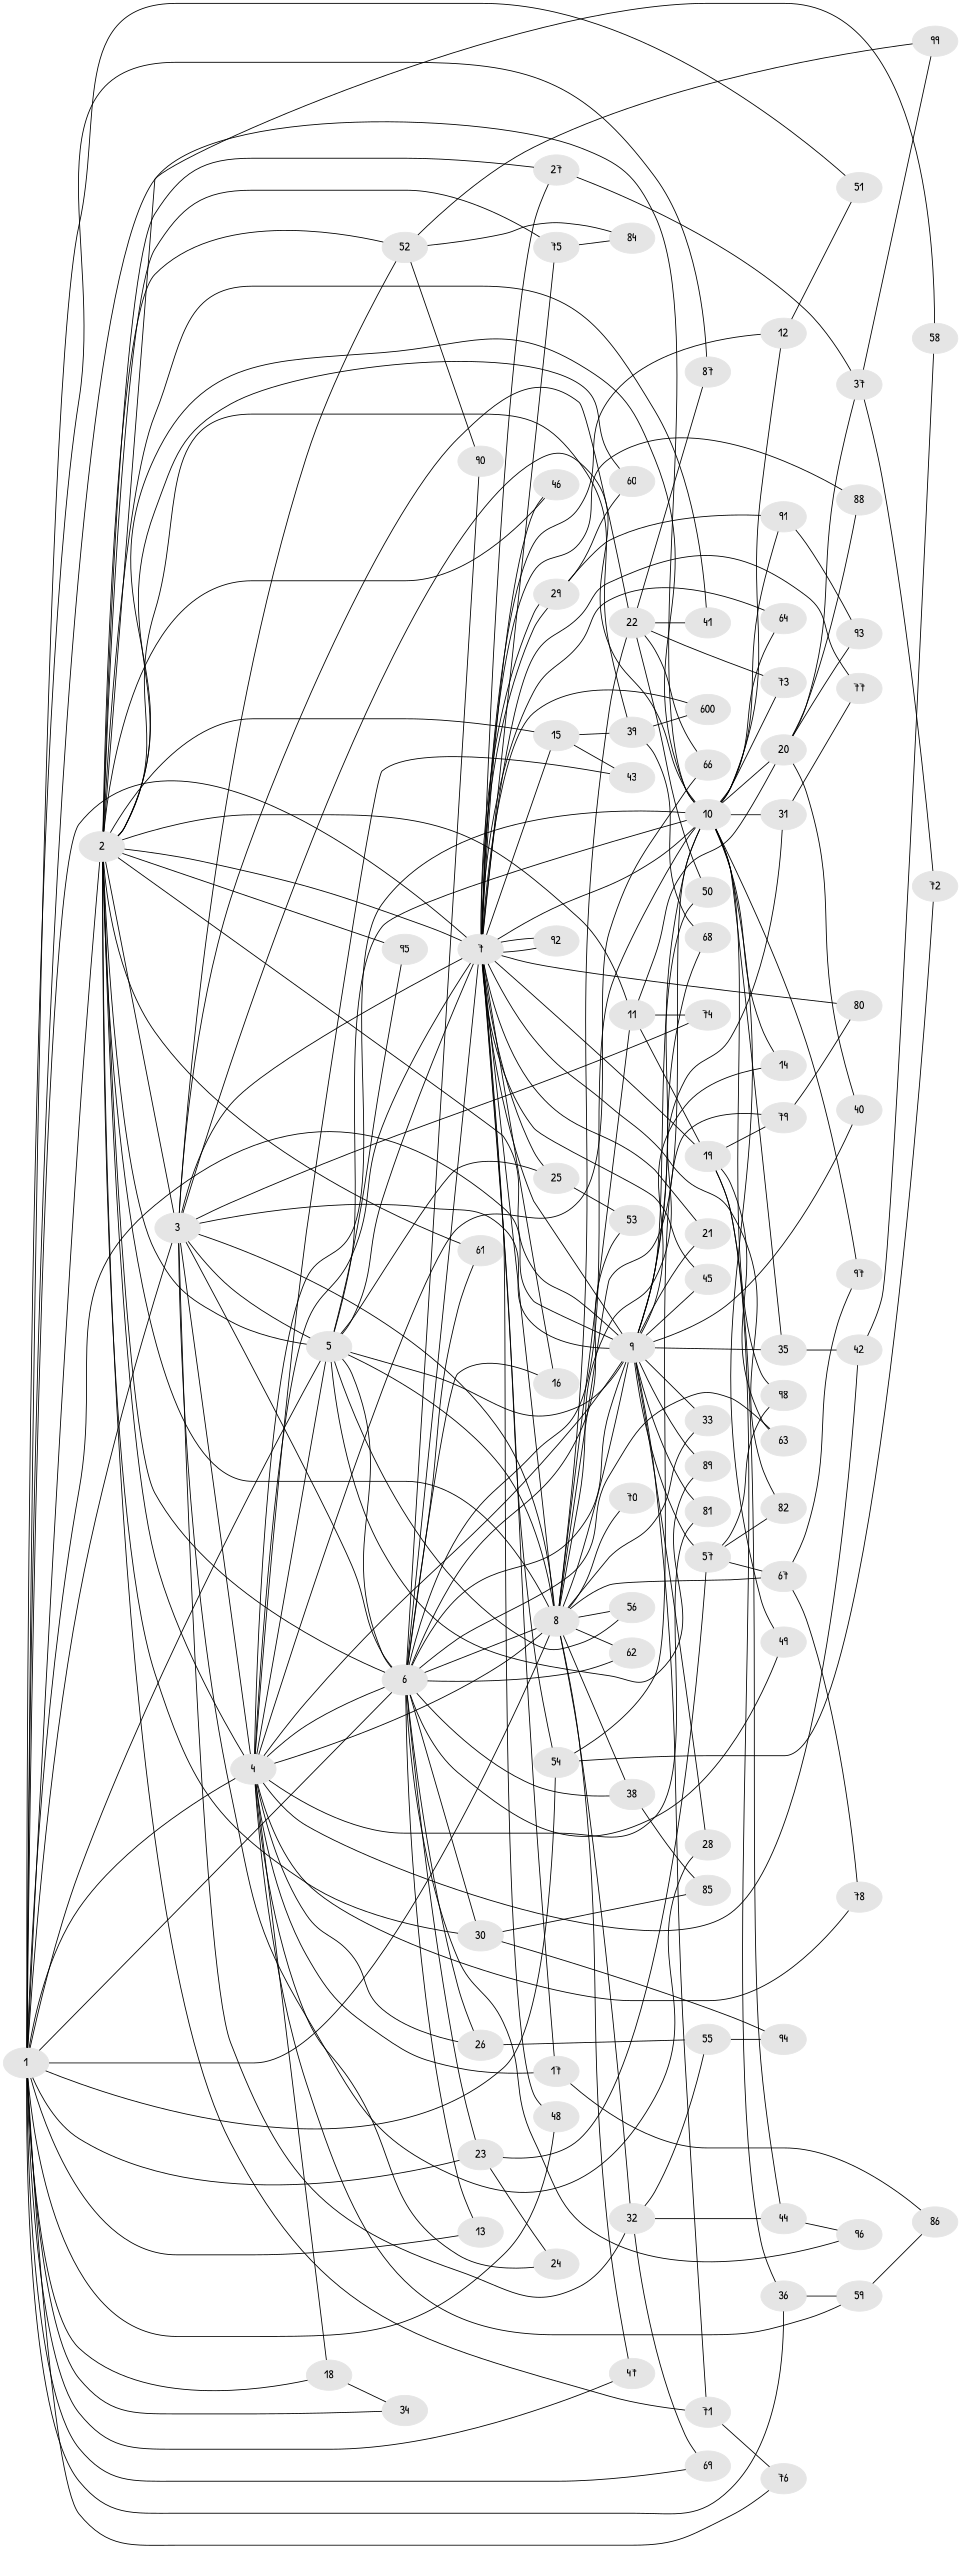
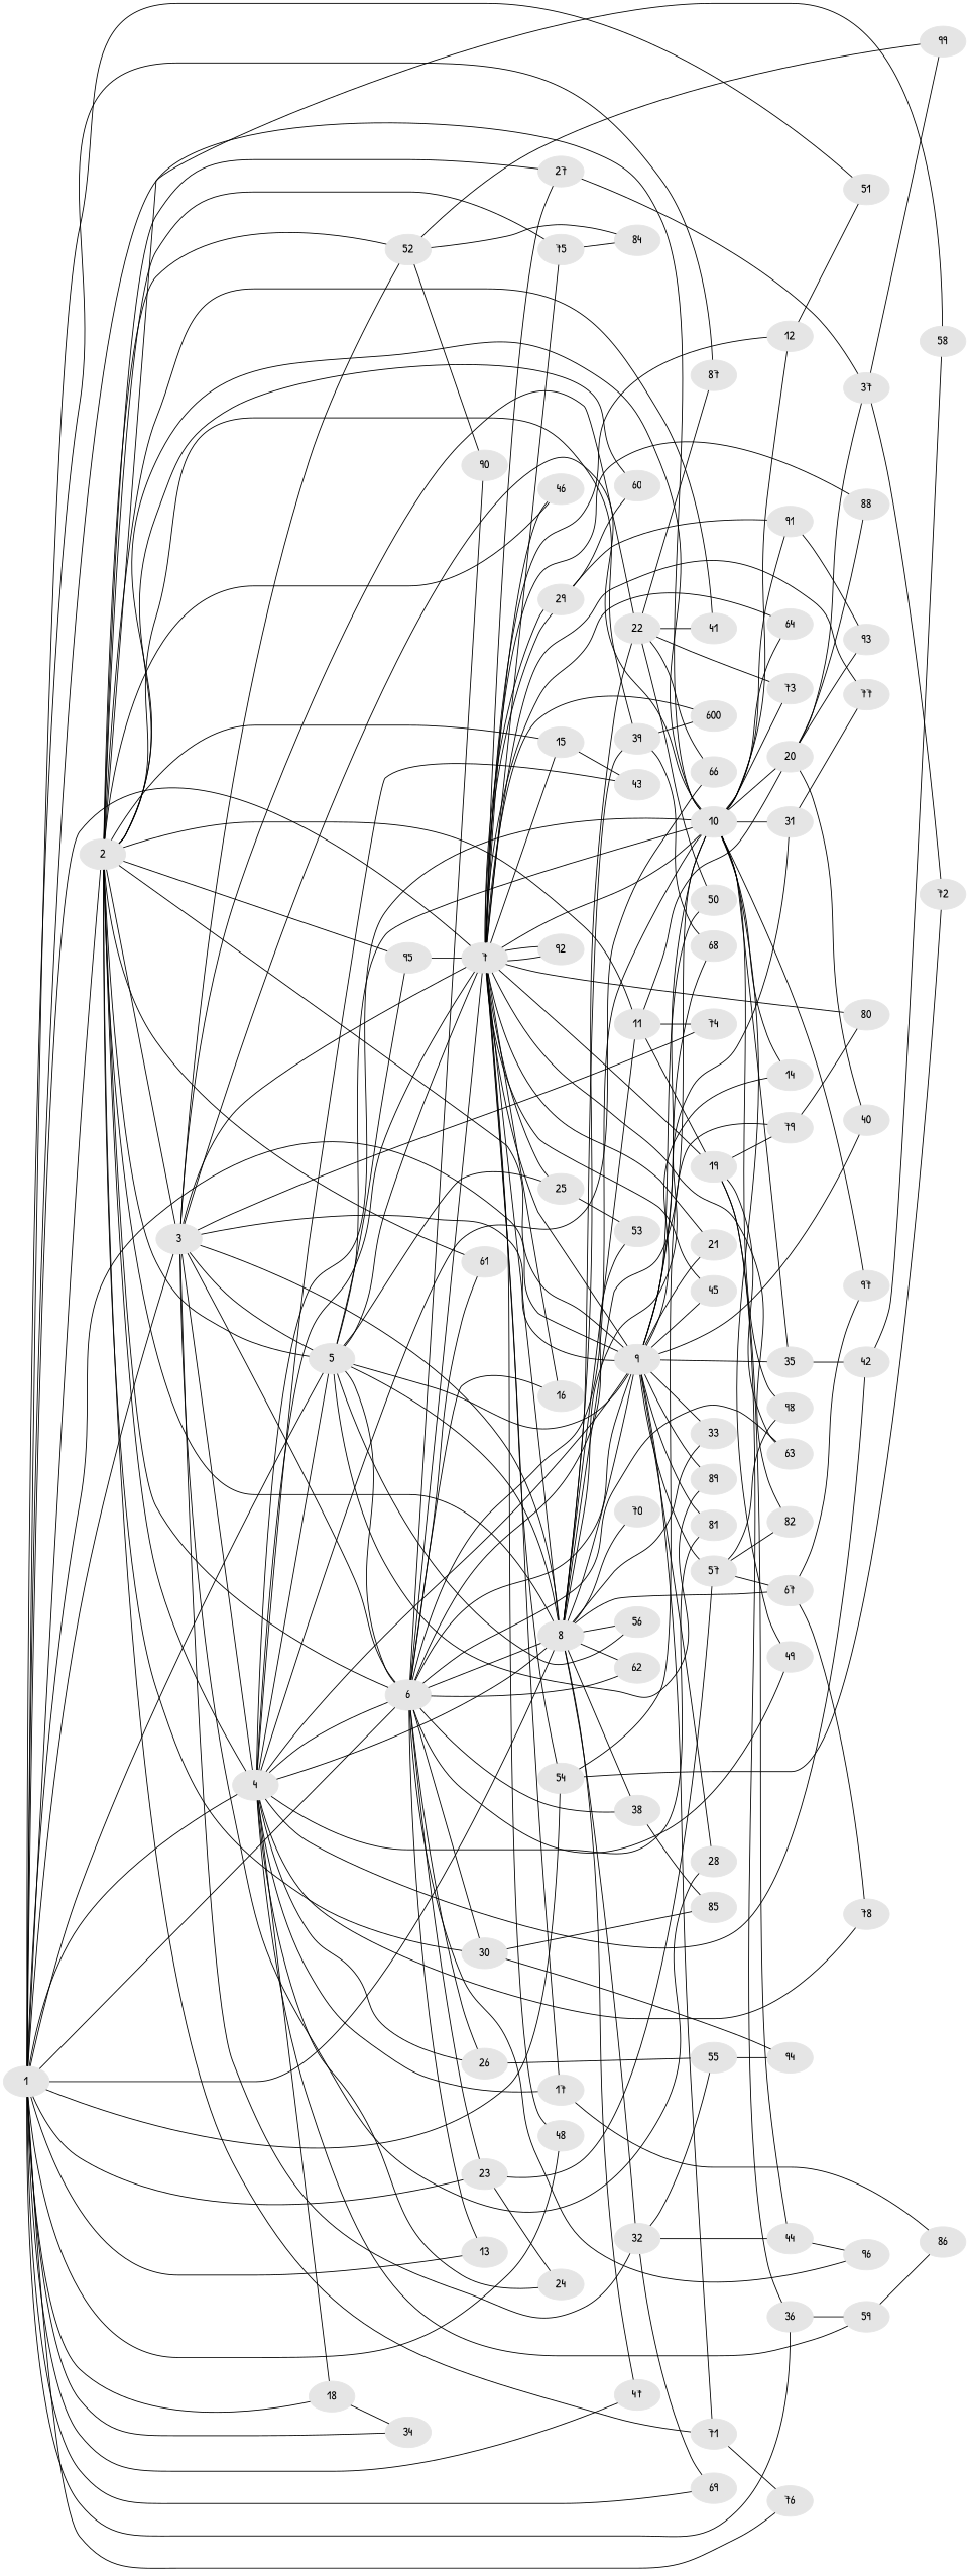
  graph {
    fontname="Patrick Hand"
    rankdir=LR
    node [color=gray90 fontname="Patrick Hand" style=filled]
    edge [fontname="Patrick Hand"]
    1
    2
    3
    4
    5
    6
    7
    8
    9
    10
    13
    18
    23
    34
    36
    47
    48
    51
    54
    69
    76
    87
    11
    15
    27
    30
    39
    41
    46
    52
    58
    60
    61
    71
    75
    95
    22
    28
    32
    74
    17
    24
    26
    42
    43
    59
    66
    78
    81
    25
    56
    89
    16
    38
    49
    53
    62
    63
    90
    96
    12
    19
    21
    29
    45
    64
    77
    80
    82
    88
    92
    n72 [label=600]
    31
    33
    67
    70
    14
    35
    40
    50
    57
    68
    20
    73
    91
    97
    98
    79
    72
    37
    85
    94
    99
    84
    44
    55
    86
    93
    1 -- 2
    1 -- 3
    1 -- 4
    1 -- 5
    1 -- 6
    1 -- 7
    1 -- 8
    1 -- 9
    1 -- 10
    1 -- 13
    1 -- 18
    1 -- 23
    1 -- 34
    1 -- 36
    1 -- 47
    1 -- 48
    1 -- 51
    1 -- 54
    1 -- 69
    1 -- 76
    1 -- 87
    2 -- 3
    2 -- 4
    2 -- 5
    2 -- 6
-   2 -- 7
+   95 -- 7
    2 -- 8
    2 -- 9
    2 -- 10
    2 -- 11
    2 -- 15
    2 -- 27
    2 -- 30
    2 -- 39
    2 -- 41
    2 -- 46
    2 -- 52
    2 -- 58
    2 -- 60
    2 -- 61
    2 -- 71
    2 -- 75
    2 -- 95
    3 -- 4
    3 -- 5
    3 -- 6
    3 -- 7
    3 -- 8
    3 -- 9
    3 -- 10
    3 -- 52
    3 -- 22
    3 -- 28
    3 -- 32
    3 -- 74
    4 -- 5
    4 -- 6
    4 -- 7
    4 -- 8
    4 -- 9
    4 -- 10
    4 -- 18
    4 -- 17
    4 -- 24
    4 -- 26
    4 -- 42
    4 -- 43
    4 -- 59
    4 -- 66
    4 -- 78
    4 -- 81
    5 -- 6
    5 -- 7
    5 -- 8
    5 -- 9
    5 -- 10
    5 -- 95
    5 -- 25
    5 -- 56
    5 -- 89
    6 -- 7
    6 -- 8
    6 -- 9
    6 -- 10
    6 -- 13
    6 -- 23
    6 -- 30
    6 -- 61
    6 -- 26
    6 -- 16
    6 -- 38
    6 -- 49
    6 -- 53
    6 -- 62
    6 -- 63
    6 -- 90
    6 -- 96
    7 -- 8
    7 -- 9
    7 -- 10
    7 -- 48
    7 -- 54
    7 -- 15
    7 -- 27
    7 -- 46
    7 -- 75
    7 -- 17
    7 -- 25
    7 -- 16
    7 -- 12
    7 -- 19
    7 -- 21
    7 -- 29
    7 -- 29
    7 -- 45
    7 -- 64
    7 -- 77
    7 -- 80
    7 -- 82
    7 -- 88
    7 -- 92
    7 -- 92
    7 -- n72
    8 -- 9
    8 -- 10
    8 -- 47
    8 -- 11
-   15 -- 39
+   8 -- 39
    8 -- 22
    8 -- 32
    8 -- 56
    8 -- 38
    8 -- 62
    8 -- 31
    8 -- 33
    8 -- 67
    8 -- 70
    9 -- 10
    9 -- 71
    9 -- 28
    9 -- 81
    9 -- 89
    9 -- 21
    9 -- 45
    9 -- 33
    9 -- 14
    9 -- 35
    9 -- 40
    9 -- 50
    9 -- 57
    9 -- 68
    10 -- 49
    10 -- 12
    10 -- 64
    10 -- 31
    10 -- 14
    10 -- 35
    10 -- 20
    10 -- 73
    10 -- 91
    10 -- 97
    10 -- 98
    18 -- 34
    23 -- 24
    23 -- 57
    36 -- 59
    54 -- 79
    54 -- 72
    11 -- 74
    11 -- 19
    11 -- 20
    15 -- 43
    27 -- 37
    30 -- 85
    30 -- 94
    39 -- n72
    39 -- 68
    52 -- 90
    52 -- 99
    52 -- 84
    71 -- 76
    75 -- 84
    22 -- 87
    22 -- 41
    22 -- 66
    22 -- 50
    22 -- 73
    32 -- 69
    32 -- 44
    32 -- 55
    17 -- 86
    26 -- 55
    42 -- 58
    59 -- 86
    25 -- 53
    38 -- 85
    12 -- 51
    19 -- 36
    19 -- 63
    19 -- 79
    19 -- 44
    29 -- 60
    29 -- 91
    31 -- 77
    67 -- 78
    67 -- 97
    35 -- 42
    57 -- 82
    57 -- 67
    57 -- 98
    20 -- 88
    20 -- 40
    20 -- 37
    20 -- 93
    91 -- 93
    79 -- 80
    37 -- 72
    37 -- 99
    44 -- 96
    55 -- 94
  }
